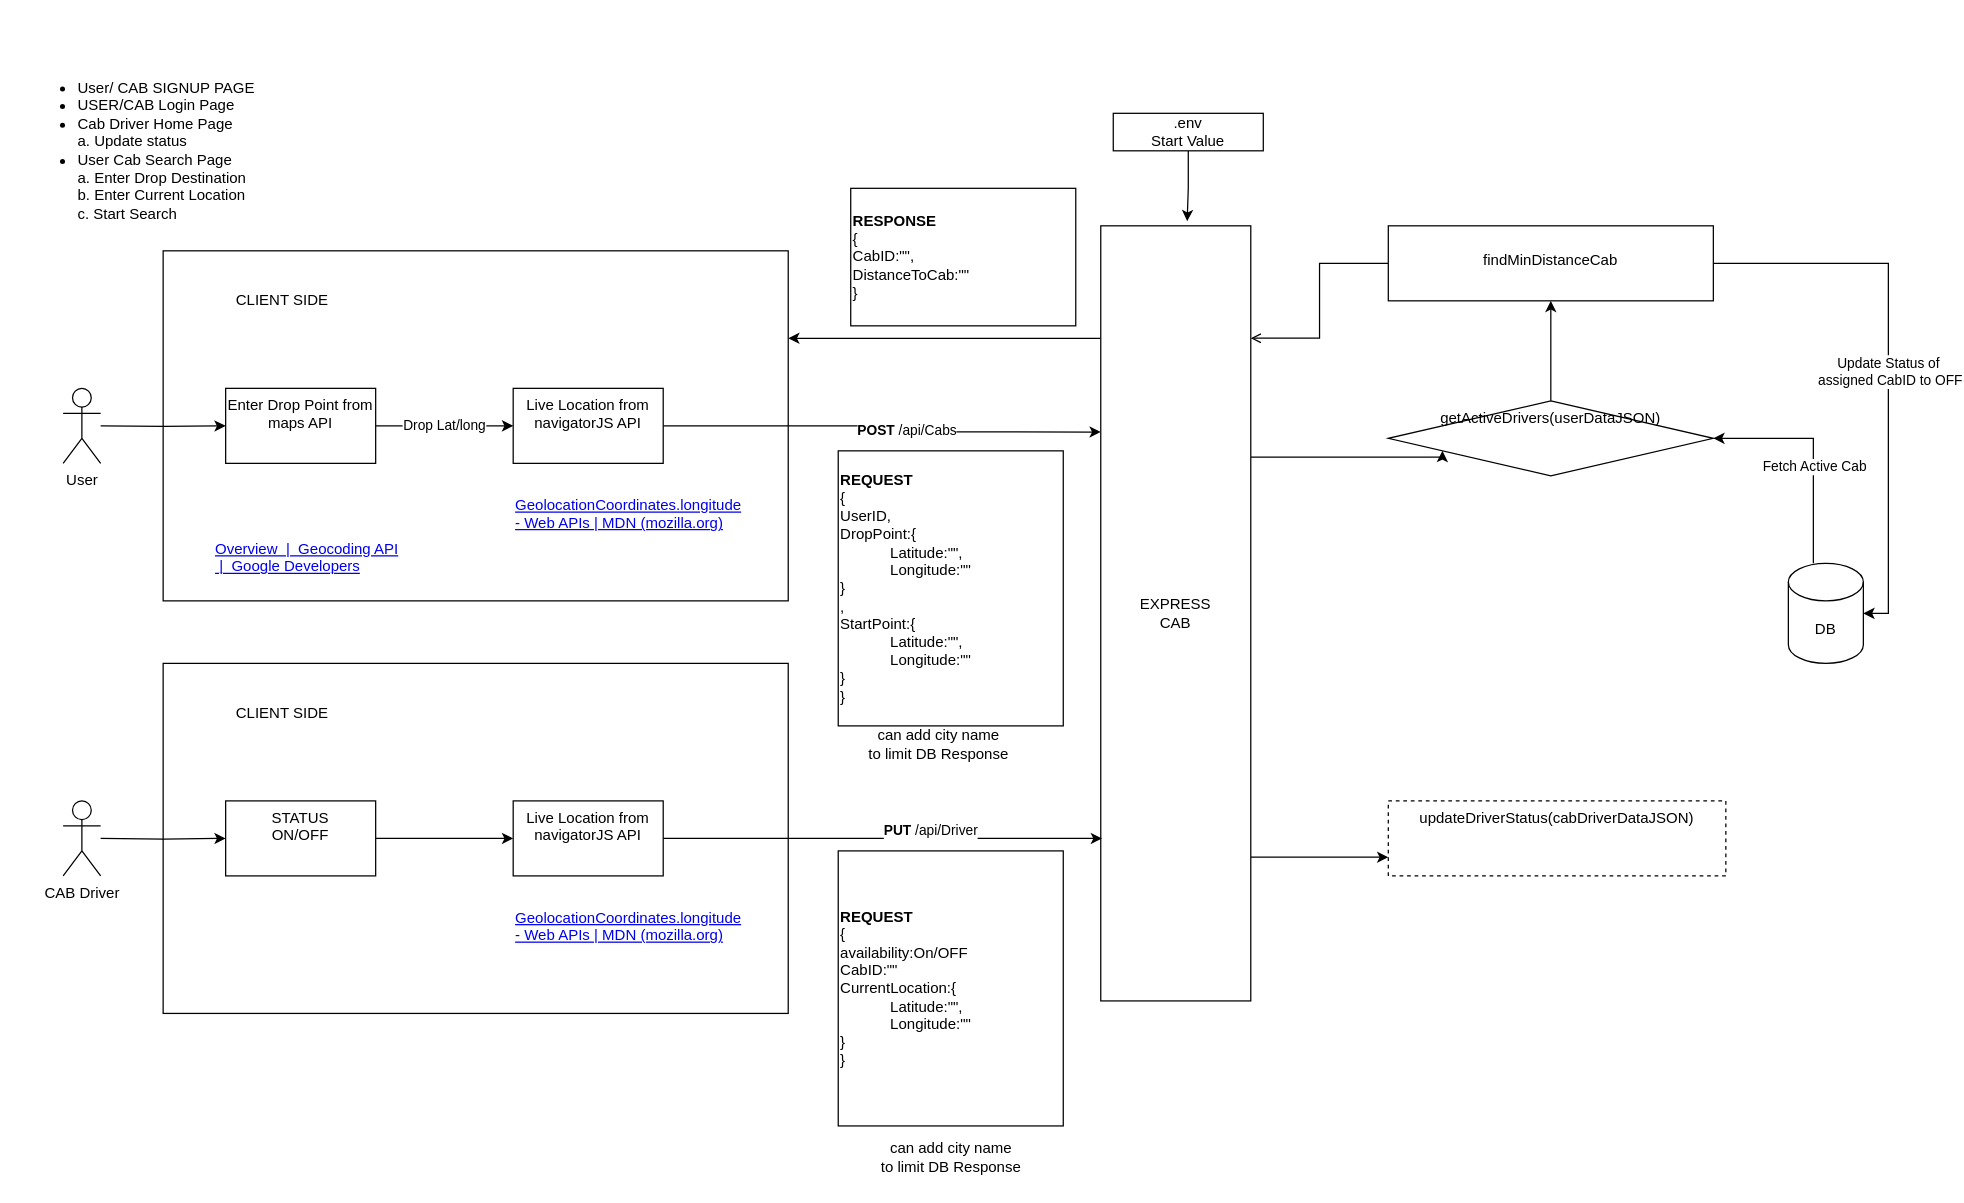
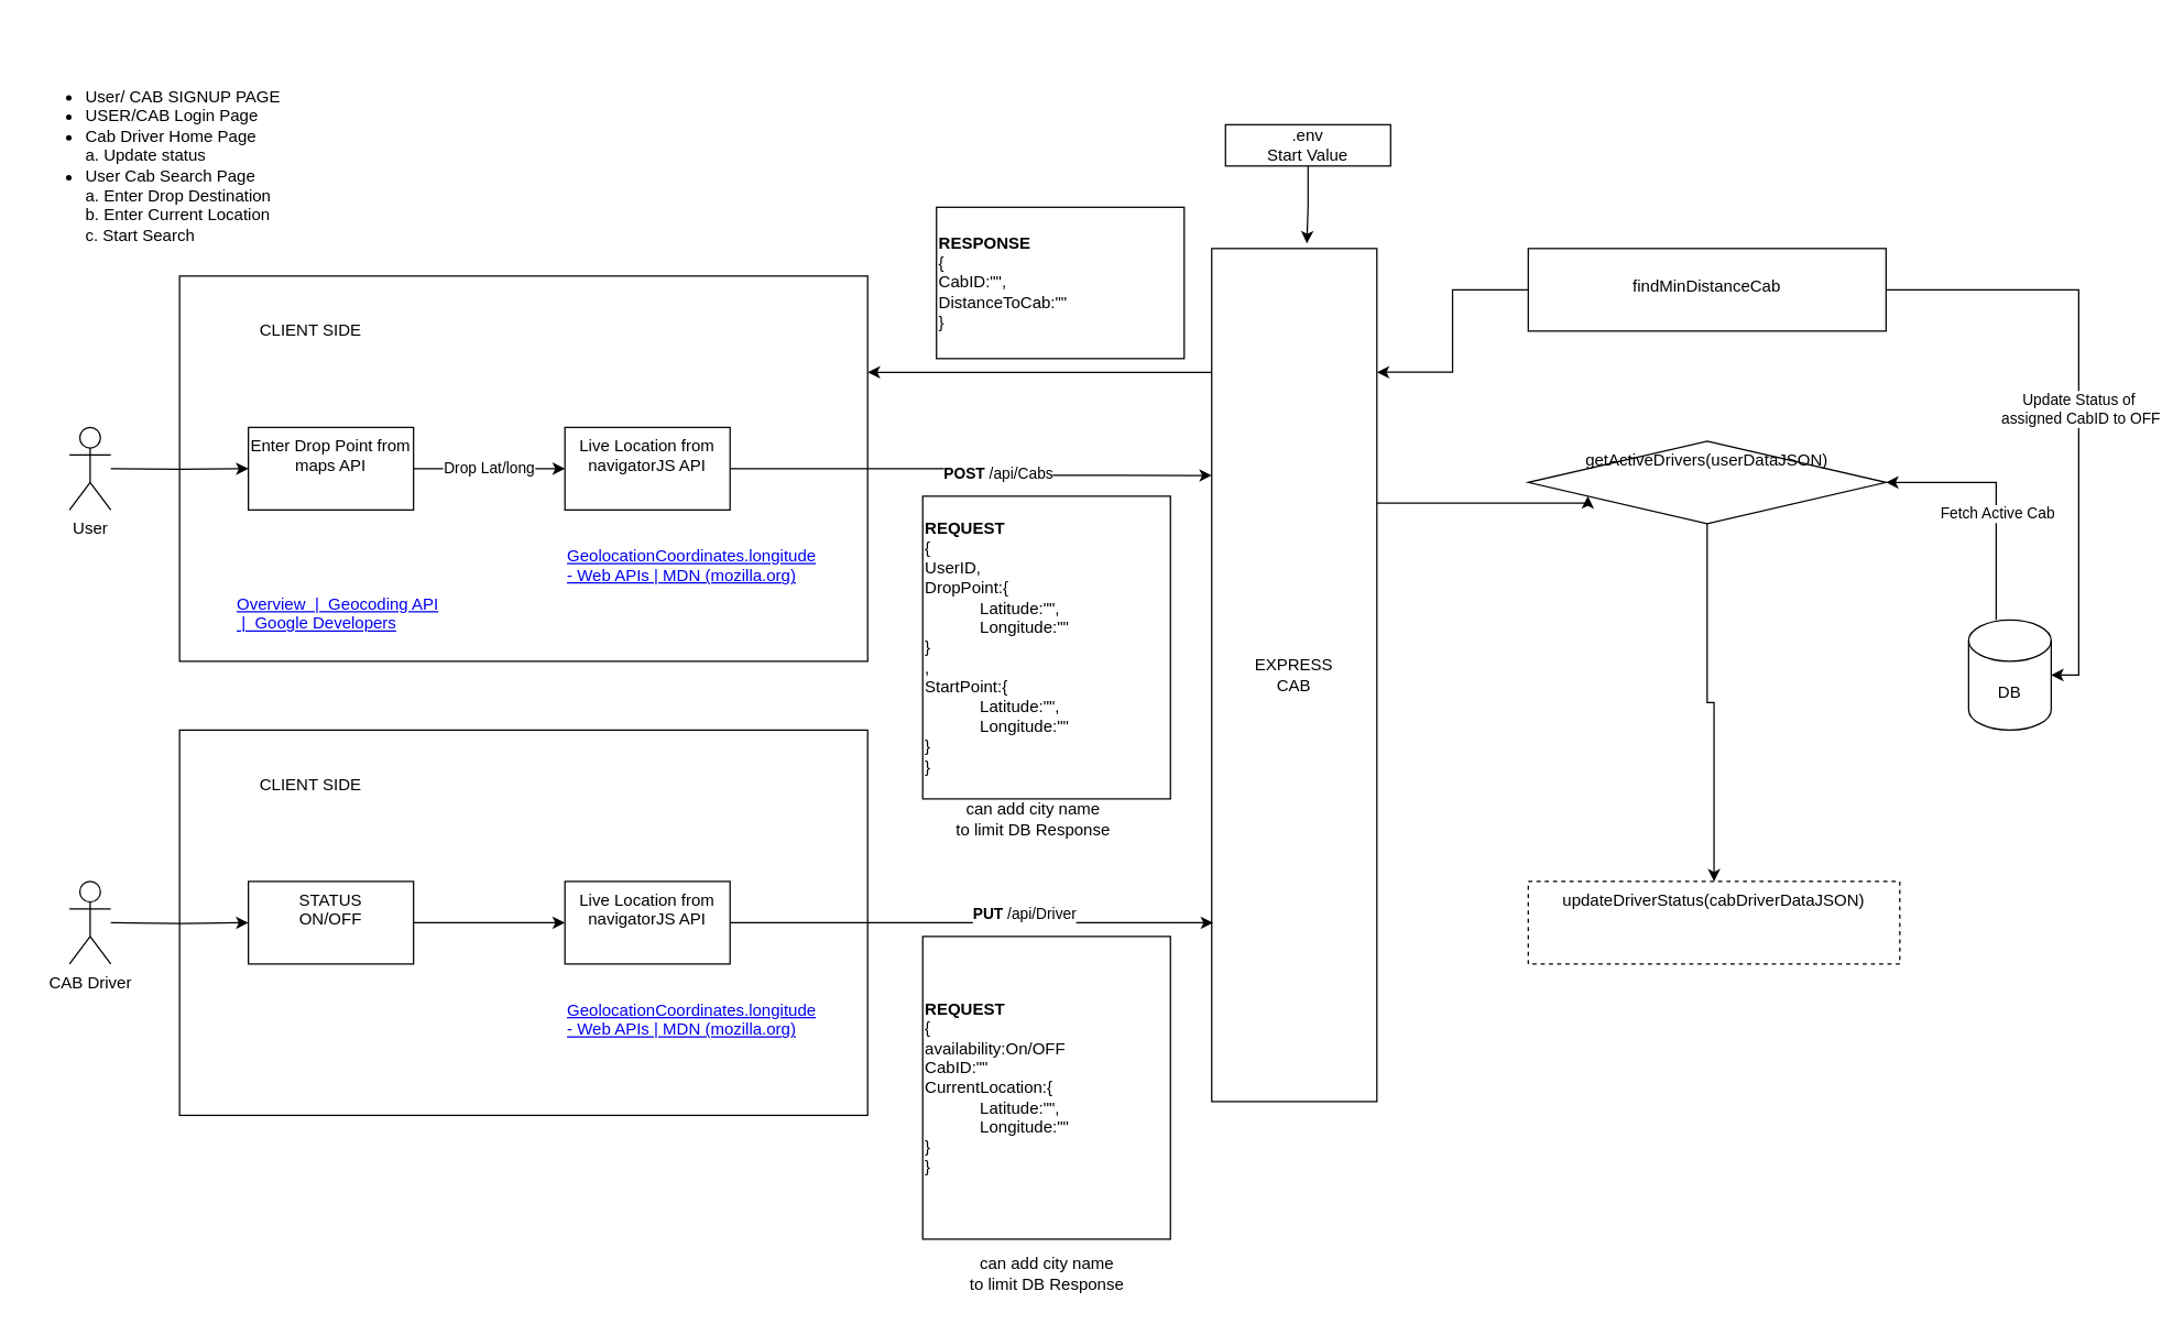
  <mxCell id="0" />
  <mxCell id="1" parent="0" />
  <mxCell id="2" value="" style="rounded=0;whiteSpace=wrap;html=1;" vertex="1" parent="1"><mxGeometry x="130" y="200" width="500" height="280" as="geometry" /></mxCell>
  <mxCell id="3" value="&lt;ul&gt;&lt;li&gt;&lt;span&gt;User/ CAB SIGNUP PAGE&lt;/span&gt;&lt;/li&gt;&lt;li&gt;&lt;span&gt;USER/CAB Login Page&lt;/span&gt;&lt;br&gt;&lt;/li&gt;&lt;li&gt;Cab Driver Home Page&lt;br&gt;a. Update status&lt;/li&gt;&lt;li&gt;User Cab Search Page&lt;br&gt;a. Enter Drop Destination&lt;br&gt;b. Enter Current Location&lt;br&gt;c. Start Search&lt;/li&gt;&lt;/ul&gt;" style="text;strokeColor=none;fillColor=none;html=1;whiteSpace=wrap;verticalAlign=middle;overflow=hidden;" vertex="1" parent="1"><mxGeometry x="20" y="20" width="320" height="200" as="geometry" /></mxCell>
  <mxCell id="4" value="" style="edgeStyle=orthogonalEdgeStyle;rounded=0;orthogonalLoop=1;jettySize=auto;html=1;" edge="1" parent="1" target="6"><mxGeometry relative="1" as="geometry"><mxPoint x="80" y="340" as="sourcePoint" /></mxGeometry></mxCell>
  <mxCell id="5" value="Drop Lat/long" style="edgeStyle=orthogonalEdgeStyle;rounded=0;orthogonalLoop=1;jettySize=auto;html=1;" edge="1" parent="1" source="6" target="8"><mxGeometry relative="1" as="geometry" /></mxCell>
  <mxCell id="6" value="Enter Drop Point from maps API" style="whiteSpace=wrap;html=1;verticalAlign=top;" vertex="1" parent="1"><mxGeometry x="180" y="310" width="120" height="60" as="geometry" /></mxCell>
  <mxCell id="7" style="edgeStyle=orthogonalEdgeStyle;rounded=0;orthogonalLoop=1;jettySize=auto;html=1;entryX=0;entryY=0.266;entryDx=0;entryDy=0;entryPerimeter=0;" edge="1" parent="1"><mxGeometry relative="1" as="geometry"><mxPoint x="530" y="340" as="sourcePoint" /><mxPoint x="880" y="344.92" as="targetPoint" /><Array as="points"><mxPoint x="705" y="340" /><mxPoint x="705" y="345" /></Array></mxGeometry></mxCell>
  <mxCell id="8" value="Live Location from navigatorJS API" style="whiteSpace=wrap;html=1;verticalAlign=top;" vertex="1" parent="1"><mxGeometry x="410" y="310" width="120" height="60" as="geometry" /></mxCell>
  <mxCell id="9" value="&lt;a href=&quot;https://developers.google.com/maps/documentation/geocoding/overview?csw=1#ReverseGeocoding&quot;&gt;Overview &amp;nbsp;|&amp;nbsp; Geocoding API &amp;nbsp;|&amp;nbsp; Google Developers&lt;/a&gt;" style="text;whiteSpace=wrap;html=1;" vertex="1" parent="1"><mxGeometry x="170" y="425" width="150" height="30" as="geometry" /></mxCell>
  <mxCell id="10" value="&lt;a href=&quot;https://developer.mozilla.org/en-US/docs/Web/API/GeolocationCoordinates/longitude&quot;&gt;GeolocationCoordinates.longitude - Web APIs | MDN (mozilla.org)&lt;/a&gt;" style="text;whiteSpace=wrap;html=1;" vertex="1" parent="1"><mxGeometry x="410" y="390" width="120" height="70" as="geometry" /></mxCell>
  <mxCell id="11" style="edgeStyle=orthogonalEdgeStyle;rounded=0;orthogonalLoop=1;jettySize=auto;html=1;entryX=0;entryY=0.75;entryDx=0;entryDy=0;" edge="1" parent="1" source="14" target="27"><mxGeometry relative="1" as="geometry"><Array as="points"><mxPoint x="1020" y="365" /><mxPoint x="1020" y="365" /></Array></mxGeometry></mxCell>
- <mxCell id="12" style="edgeStyle=orthogonalEdgeStyle;rounded=0;orthogonalLoop=1;jettySize=auto;html=1;entryX=0;entryY=0.75;entryDx=0;entryDy=0;" edge="1" parent="1" source="14" target="28"><mxGeometry relative="1" as="geometry"><Array as="points"><mxPoint x="1040" y="685" /><mxPoint x="1040" y="685" /></Array></mxGeometry></mxCell>
  <mxCell id="13" style="edgeStyle=orthogonalEdgeStyle;rounded=0;orthogonalLoop=1;jettySize=auto;html=1;entryX=1;entryY=0.25;entryDx=0;entryDy=0;" edge="1" parent="1" source="14" target="2"><mxGeometry relative="1" as="geometry"><Array as="points"><mxPoint x="830" y="270" /><mxPoint x="830" y="270" /></Array></mxGeometry></mxCell>
  <mxCell id="14" value="EXPRESS &lt;br&gt;CAB" style="whiteSpace=wrap;html=1;verticalAlign=middle;" vertex="1" parent="1"><mxGeometry x="880" y="180" width="120" height="620" as="geometry" /></mxCell>
  <mxCell id="15" value="CLIENT SIDE" style="text;html=1;align=center;verticalAlign=middle;resizable=0;points=[];autosize=1;strokeColor=none;fillColor=none;" vertex="1" parent="1"><mxGeometry x="180" y="230" width="90" height="20" as="geometry" /></mxCell>
  <mxCell id="16" value="User" style="shape=umlActor;verticalLabelPosition=bottom;verticalAlign=top;html=1;outlineConnect=0;" vertex="1" parent="1"><mxGeometry x="50" y="310" width="30" height="60" as="geometry" /></mxCell>
  <mxCell id="17" value="" style="rounded=0;whiteSpace=wrap;html=1;" vertex="1" parent="1"><mxGeometry x="130" y="530" width="500" height="280" as="geometry" /></mxCell>
  <mxCell id="18" value="" style="edgeStyle=orthogonalEdgeStyle;rounded=0;orthogonalLoop=1;jettySize=auto;html=1;" edge="1" parent="1" target="20"><mxGeometry relative="1" as="geometry"><mxPoint x="80" y="670" as="sourcePoint" /></mxGeometry></mxCell>
  <mxCell id="19" value="" style="edgeStyle=orthogonalEdgeStyle;rounded=0;orthogonalLoop=1;jettySize=auto;html=1;" edge="1" parent="1" source="20" target="22"><mxGeometry relative="1" as="geometry" /></mxCell>
  <mxCell id="20" value="STATUS&lt;br&gt;ON/OFF" style="whiteSpace=wrap;html=1;verticalAlign=top;" vertex="1" parent="1"><mxGeometry x="180" y="640" width="120" height="60" as="geometry" /></mxCell>
  <mxCell id="21" style="edgeStyle=orthogonalEdgeStyle;rounded=0;orthogonalLoop=1;jettySize=auto;html=1;" edge="1" parent="1" source="22"><mxGeometry relative="1" as="geometry"><mxPoint x="881" y="670" as="targetPoint" /><Array as="points"><mxPoint x="881" y="670" /></Array></mxGeometry></mxCell>
  <mxCell id="22" value="Live Location from navigatorJS API" style="whiteSpace=wrap;html=1;verticalAlign=top;" vertex="1" parent="1"><mxGeometry x="410" y="640" width="120" height="60" as="geometry" /></mxCell>
  <mxCell id="23" value="&lt;a href=&quot;https://developer.mozilla.org/en-US/docs/Web/API/GeolocationCoordinates/longitude&quot;&gt;GeolocationCoordinates.longitude - Web APIs | MDN (mozilla.org)&lt;/a&gt;" style="text;whiteSpace=wrap;html=1;" vertex="1" parent="1"><mxGeometry x="410" y="720" width="120" height="70" as="geometry" /></mxCell>
  <mxCell id="24" value="CLIENT SIDE" style="text;html=1;align=center;verticalAlign=middle;resizable=0;points=[];autosize=1;strokeColor=none;fillColor=none;" vertex="1" parent="1"><mxGeometry x="180" y="560" width="90" height="20" as="geometry" /></mxCell>
  <mxCell id="25" value="CAB Driver" style="shape=umlActor;verticalLabelPosition=bottom;verticalAlign=top;html=1;outlineConnect=0;" vertex="1" parent="1"><mxGeometry x="50" y="640" width="30" height="60" as="geometry" /></mxCell>
- <mxCell id="26" value="" style="edgeStyle=orthogonalEdgeStyle;rounded=0;orthogonalLoop=1;jettySize=auto;html=1;" edge="1" parent="1" source="27" target="44"><mxGeometry relative="1" as="geometry" /></mxCell>
+ <mxCell id="26" value="" style="edgeStyle=orthogonalEdgeStyle;rounded=0;orthogonalLoop=1;jettySize=auto;html=1;" edge="1" parent="1" source="27" target="28"><mxGeometry relative="1" as="geometry" /></mxCell>
  <mxCell id="27" value="getActiveDrivers(userDataJSON)" style="rhombus;whiteSpace=wrap;html=1;verticalAlign=top;" vertex="1" parent="1"><mxGeometry x="1110" y="320" width="260" height="60" as="geometry" /></mxCell>
  <mxCell id="28" value="updateDriverStatus(cabDriverDataJSON)" style="whiteSpace=wrap;html=1;verticalAlign=top;dashed=1;" vertex="1" parent="1"><mxGeometry x="1110" y="640" width="270" height="60" as="geometry" /></mxCell>
  <mxCell id="29" value="&lt;b&gt;POST&amp;nbsp;&lt;/b&gt;/api/Cabs" style="edgeLabel;html=1;align=center;verticalAlign=middle;resizable=0;points=[];" vertex="1" connectable="0" parent="1"><mxGeometry x="730" y="340" as="geometry"><mxPoint x="-6" y="3" as="offset" /></mxGeometry></mxCell>
  <mxCell id="30" value="&lt;b&gt;PUT&amp;nbsp;&lt;/b&gt;/api/Driver" style="edgeLabel;html=1;align=center;verticalAlign=middle;resizable=0;points=[];" vertex="1" connectable="0" parent="1"><mxGeometry x="750" y="668" as="geometry"><mxPoint x="-7" y="-5" as="offset" /></mxGeometry></mxCell>
  <mxCell id="31" value="&lt;b&gt;REQUEST&lt;br&gt;&lt;/b&gt;{&lt;br&gt;UserID,&lt;br&gt;DropPoint:{&lt;br&gt;&lt;blockquote style=&quot;margin: 0 0 0 40px ; border: none ; padding: 0px&quot;&gt;Latitude:&quot;&quot;,&lt;br&gt;Longitude:&quot;&quot;&lt;/blockquote&gt;&lt;span&gt;&#09;&lt;/span&gt;}&lt;br&gt;,&lt;br&gt;StartPoint:{&lt;br&gt;&lt;blockquote style=&quot;margin: 0px 0px 0px 40px ; border: none ; padding: 0px&quot;&gt;Latitude:&quot;&quot;,&lt;br&gt;Longitude:&quot;&quot;&lt;/blockquote&gt;&lt;span&gt;&#09;&lt;/span&gt;}&lt;br&gt;}" style="rounded=0;whiteSpace=wrap;html=1;align=left;" vertex="1" parent="1"><mxGeometry x="670" y="360" width="180" height="220" as="geometry" /></mxCell>
  <mxCell id="32" value="&lt;b&gt;REQUEST&lt;br&gt;&lt;/b&gt;&lt;span style=&quot;text-align: center&quot;&gt;{&lt;/span&gt;&lt;br style=&quot;text-align: center&quot;&gt;&lt;span style=&quot;text-align: center&quot;&gt;availability:On/OFF&lt;/span&gt;&lt;br style=&quot;text-align: center&quot;&gt;&lt;span style=&quot;text-align: center&quot;&gt;CabID:&quot;&quot;&lt;/span&gt;&lt;br style=&quot;text-align: center&quot;&gt;&lt;span style=&quot;text-align: center&quot;&gt;CurrentLocation:{&lt;br&gt;&lt;/span&gt;&lt;blockquote style=&quot;margin: 0 0 0 40px ; border: none ; padding: 0px&quot;&gt;&lt;span style=&quot;text-align: center&quot;&gt;Latitude:&quot;&quot;,&lt;br&gt;&lt;/span&gt;&lt;span style=&quot;text-align: center&quot;&gt;Longitude:&quot;&quot;&lt;/span&gt;&lt;/blockquote&gt;&lt;span style=&quot;text-align: center&quot;&gt;}&lt;br&gt;}&lt;/span&gt;" style="rounded=0;whiteSpace=wrap;html=1;align=left;" vertex="1" parent="1"><mxGeometry x="670" y="680" width="180" height="220" as="geometry" /></mxCell>
  <mxCell id="33" style="edgeStyle=orthogonalEdgeStyle;rounded=0;orthogonalLoop=1;jettySize=auto;html=1;entryX=1;entryY=0.5;entryDx=0;entryDy=0;" edge="1" parent="1" source="35" target="27"><mxGeometry relative="1" as="geometry"><Array as="points"><mxPoint x="1450" y="350" /></Array></mxGeometry></mxCell>
  <mxCell id="34" value="Fetch Active Cab" style="edgeLabel;html=1;align=center;verticalAlign=middle;resizable=0;points=[];" vertex="1" connectable="0" parent="33"><mxGeometry x="-0.13" relative="1" as="geometry"><mxPoint as="offset" /></mxGeometry></mxCell>
  <mxCell id="35" value="DB" style="shape=cylinder3;whiteSpace=wrap;html=1;boundedLbl=1;backgroundOutline=1;size=15;" vertex="1" parent="1"><mxGeometry x="1430" y="450" width="60" height="80" as="geometry" /></mxCell>
  <mxCell id="36" style="edgeStyle=orthogonalEdgeStyle;rounded=0;orthogonalLoop=1;jettySize=auto;html=1;entryX=0.576;entryY=-0.006;entryDx=0;entryDy=0;entryPerimeter=0;" edge="1" parent="1" source="37" target="14"><mxGeometry relative="1" as="geometry" /></mxCell>
  <mxCell id="37" value=".env&lt;br&gt;Start Value" style="rounded=0;whiteSpace=wrap;html=1;" vertex="1" parent="1"><mxGeometry x="890" y="90" width="120" height="30" as="geometry" /></mxCell>
  <mxCell id="38" value="&lt;b&gt;RESPONSE&lt;br&gt;&lt;/b&gt;{&lt;br&gt;CabID:&quot;&quot;,&lt;br&gt;DistanceToCab:&quot;&quot;&lt;br&gt;}" style="rounded=0;whiteSpace=wrap;html=1;align=left;" vertex="1" parent="1"><mxGeometry x="680" y="150" width="180" height="110" as="geometry" /></mxCell>
  <mxCell id="39" value="can add city name &lt;br&gt;to limit DB Response" style="text;html=1;align=center;verticalAlign=middle;resizable=0;points=[];autosize=1;strokeColor=none;fillColor=none;" vertex="1" parent="1"><mxGeometry x="685" y="580" width="130" height="30" as="geometry" /></mxCell>
  <mxCell id="40" value="can add city name &lt;br&gt;to limit DB Response" style="text;html=1;align=center;verticalAlign=middle;resizable=0;points=[];autosize=1;strokeColor=none;fillColor=none;" vertex="1" parent="1"><mxGeometry x="695" y="910" width="130" height="30" as="geometry" /></mxCell>
- <mxCell id="41" style="edgeStyle=orthogonalEdgeStyle;rounded=0;orthogonalLoop=1;jettySize=auto;html=1;entryX=1;entryY=0.145;entryDx=0;entryDy=0;entryPerimeter=0;endArrow=open;" edge="1" parent="1" source="44" target="14"><mxGeometry relative="1" as="geometry" /></mxCell>
+ <mxCell id="41" style="edgeStyle=orthogonalEdgeStyle;rounded=0;orthogonalLoop=1;jettySize=auto;html=1;entryX=1;entryY=0.145;entryDx=0;entryDy=0;entryPerimeter=0;" edge="1" parent="1" source="44" target="14"><mxGeometry relative="1" as="geometry" /></mxCell>
  <mxCell id="42" style="edgeStyle=orthogonalEdgeStyle;rounded=0;orthogonalLoop=1;jettySize=auto;html=1;entryX=1;entryY=0.5;entryDx=0;entryDy=0;entryPerimeter=0;" edge="1" parent="1" source="44" target="35"><mxGeometry relative="1" as="geometry" /></mxCell>
  <mxCell id="43" value="Update Status of&lt;br&gt;&amp;nbsp;assigned CabID to OFF" style="edgeLabel;html=1;align=center;verticalAlign=middle;resizable=0;points=[];" vertex="1" connectable="0" parent="42"><mxGeometry x="0.026" y="-1" relative="1" as="geometry"><mxPoint as="offset" /></mxGeometry></mxCell>
  <mxCell id="44" value="&lt;br&gt;findMinDistanceCab" style="whiteSpace=wrap;html=1;verticalAlign=top;" vertex="1" parent="1"><mxGeometry x="1110" y="180" width="260" height="60" as="geometry" /></mxCell>
